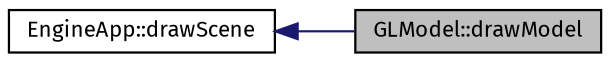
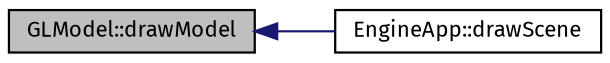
  digraph {
    rankdir=LR
    fontname="Fira Sans"
    node [color=black fontname="Fira Sans" fontsize=10 shape=record style=filled]
    n1 [fillcolor=grey75 fontcolor=black height=0.2 label="GLModel::drawModel" width=0.4]
    n2 [fillcolor=white height=0.2 label="EngineApp::drawScene" width=0.4]
-   n2 -> n1 [color=midnightblue dir=back fontname="Fira Sans" fontsize=10 labelfontname=Helvetica labelfontsize=10 style=solid]
+   n1 -> n2 [color=midnightblue dir=back fontname="Fira Sans" fontsize=10 labelfontname=Helvetica labelfontsize=10 style=solid]
  }
